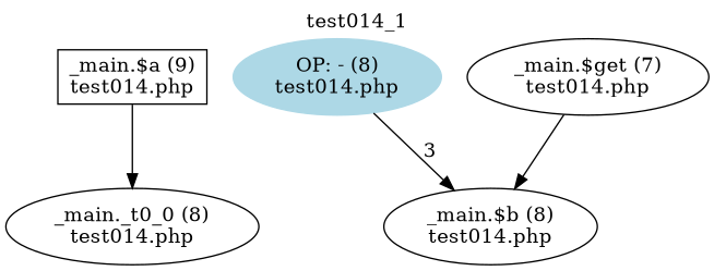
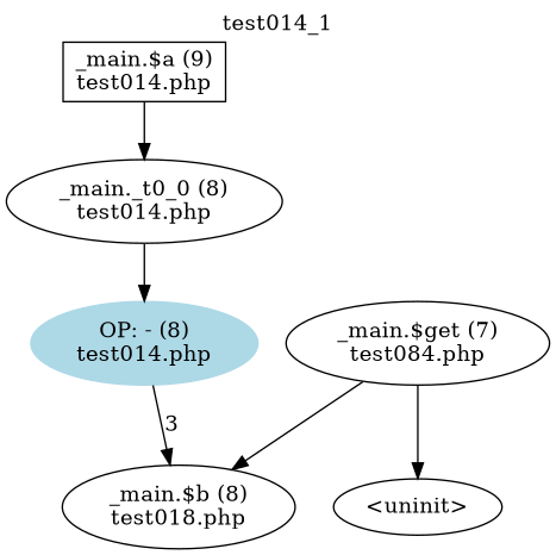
  digraph {
    label=test014_1
    labelloc=t
    node [shape=ellipse]
    n1 [label="_main.$a (9)\ntest014.php" shape=box]
    n2 [label="_main._t0_0 (8)\ntest014.php"]
    n3 [color=lightblue label="OP: - (8)\ntest014.php" style=filled]
-   n4 [label="_main.$b (8)\ntest014.php"]
-   n5 [label="_main.$get (7)\ntest014.php"]
+   n4 [label="_main.$b (8)\ntest018.php"]
+   n5 [label="_main.$get (7)\ntest084.php"]
+   n6 [label="<uninit>"]
    n1 -> n2
+   n2 -> n3
    n3 -> n4 [label=3]
    n5 -> n4
+   n5 -> n6
  }
